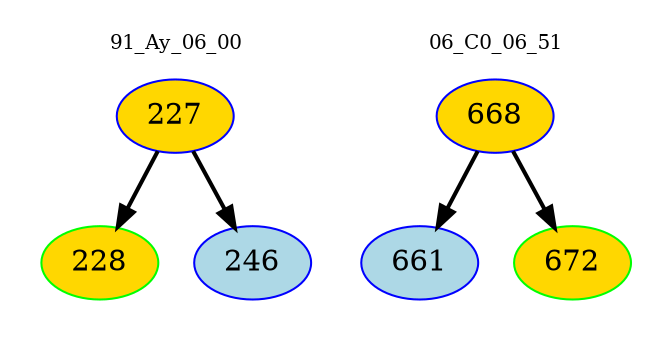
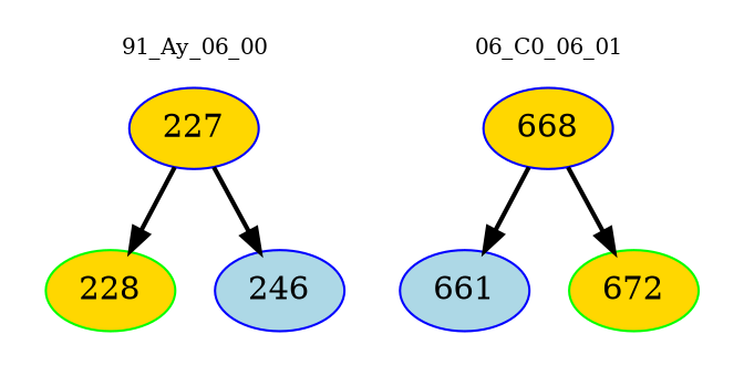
  digraph {
    node [color=blue fillcolor=gold style=filled]
    edge [color=black style=bold]
    n1 [label=227]
    n2 [color=green label=228]
    n3 [fillcolor=lightblue label=246]
    n4 [label=668]
    n5 [fillcolor=lightblue label=661]
    n6 [color=green label=672]
    subgraph cluster_1 {
      color=white
      fontsize=10
      label="91_Ay_06_00"
      n1
      n2
      n3
    }
    subgraph cluster_2 {
      color=white
      fontsize=10
-     label="06_C0_06_51"
+     label="06_C0_06_01"
      n4
      n5
      n6
    }
    n1 -> n2
    n1 -> n3
    n4 -> n5
    n4 -> n6
  }
